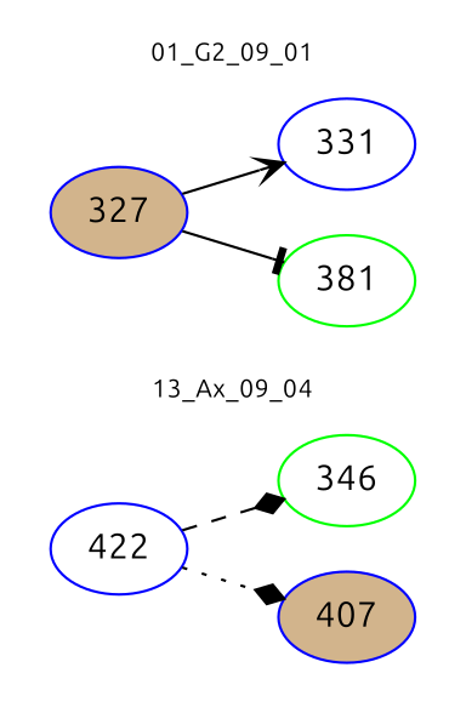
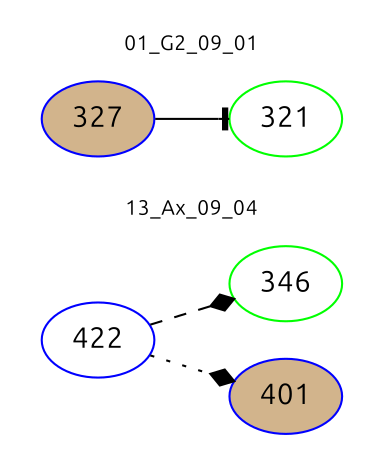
  digraph {
    fontname=Ubuntu
    rankdir=LR
    node [color=blue fillcolor=white fontname=Ubuntu style=filled]
    edge [arrowhead=diamond color=black fontname=Ubuntu style=solid]
    n1 [label=422]
-   n2 [fillcolor=tan label=407]
+   n2 [fillcolor=tan label=401]
    n3 [color=green label=346]
    n4 [fillcolor=tan label=327]
-   n5 [color=green label=381]
-   n6 [label=331]
+   n5 [color=green label=321]
    subgraph cluster_1 {
      color=white
      fontsize=10
      label="13_Ax_09_04"
      n1
      n2
      n3
    }
    subgraph cluster_2 {
      color=white
      fontsize=10
      label="01_G2_09_01"
      n4
      n5
-     n6
    }
    n1 -> n2 [style=dotted]
    n1 -> n3 [style=dashed]
    n4 -> n5 [arrowhead=tee]
-   n4 -> n6 [arrowhead=vee]
  }
